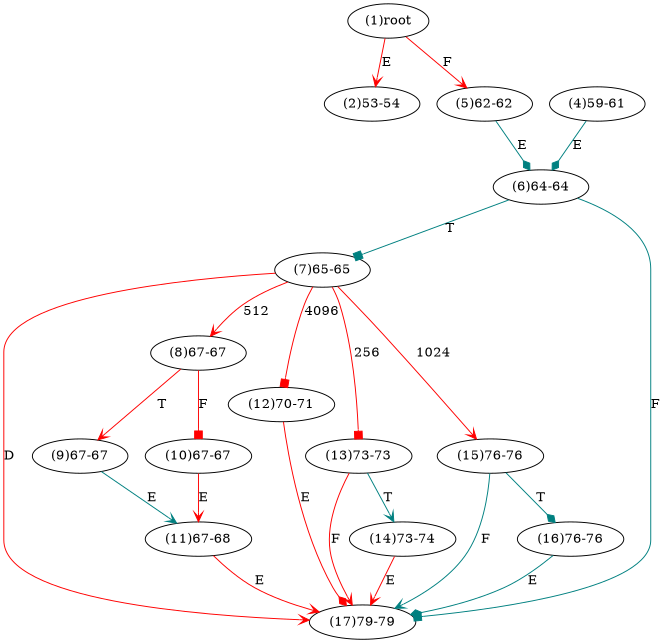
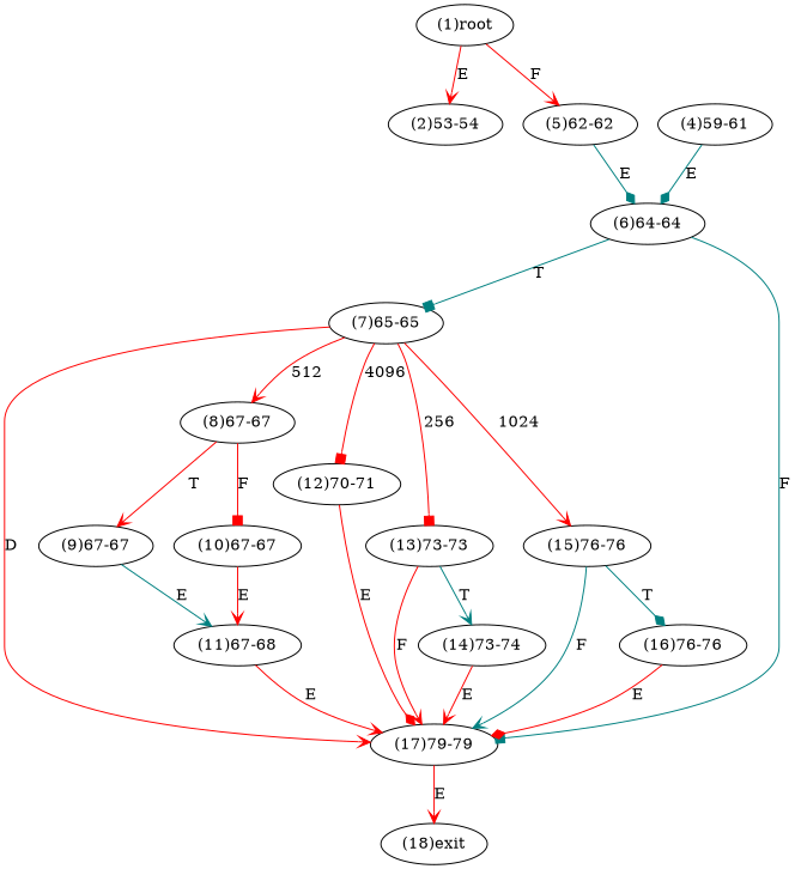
  digraph {
    edge [arrowhead=vee color=red]
    n1 [label="(1)root"]
    n2 [label="(2)53-54"]
    n3 [label="(5)62-62"]
    n4 [label="(6)64-64"]
    n5 [label="(4)59-61"]
    n6 [label="(7)65-65"]
    n7 [label="(17)79-79"]
    n8 [label="(8)67-67"]
    n9 [label="(12)70-71"]
    n10 [label="(13)73-73"]
    n11 [label="(15)76-76"]
+   n12 [label="(18)exit"]
    n13 [label="(9)67-67"]
    n14 [label="(10)67-67"]
    n15 [label="(14)73-74"]
    n16 [label="(16)76-76"]
    n17 [label="(11)67-68"]
    n1 -> n2 [label=E]
    n1 -> n3 [label=F]
    n3 -> n4 [arrowhead=diamond color=teal label=E]
    n4 -> n6 [arrowhead=box color=teal label=T]
    n4 -> n7 [arrowhead=box color=teal label=F]
    n5 -> n4 [arrowhead=diamond color=teal label=E]
    n6 -> n7 [label=D]
    n6 -> n8 [label=512]
    n6 -> n9 [arrowhead=box label=4096]
    n6 -> n10 [arrowhead=box label=256]
    n6 -> n11 [label=1024]
+   n7 -> n12 [label=E]
    n8 -> n13 [label=T]
    n8 -> n14 [arrowhead=box label=F]
    n9 -> n7 [arrowhead=diamond label=E]
    n10 -> n7 [label=F]
    n10 -> n15 [color=teal label=T]
    n11 -> n7 [color=teal label=F]
    n11 -> n16 [arrowhead=diamond color=teal label=T]
    n13 -> n17 [color=teal label=E]
    n14 -> n17 [label=E]
    n15 -> n7 [label=E]
-   n16 -> n7 [arrowhead=diamond color=teal label=E]
+   n16 -> n7 [arrowhead=diamond label=E]
    n17 -> n7 [label=E]
  }
